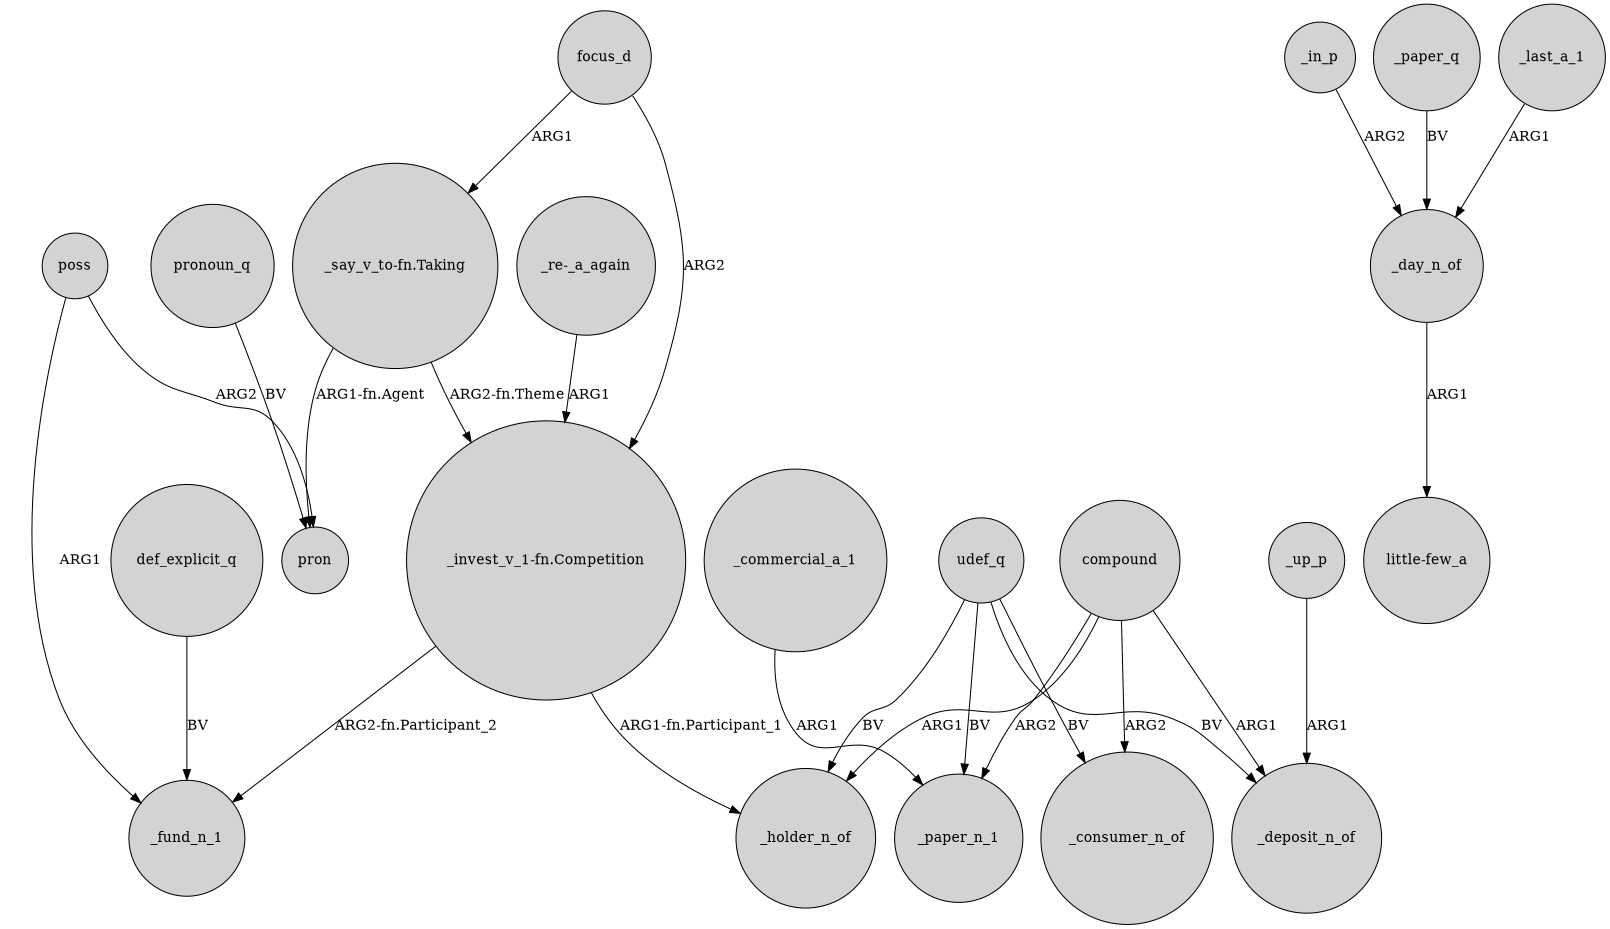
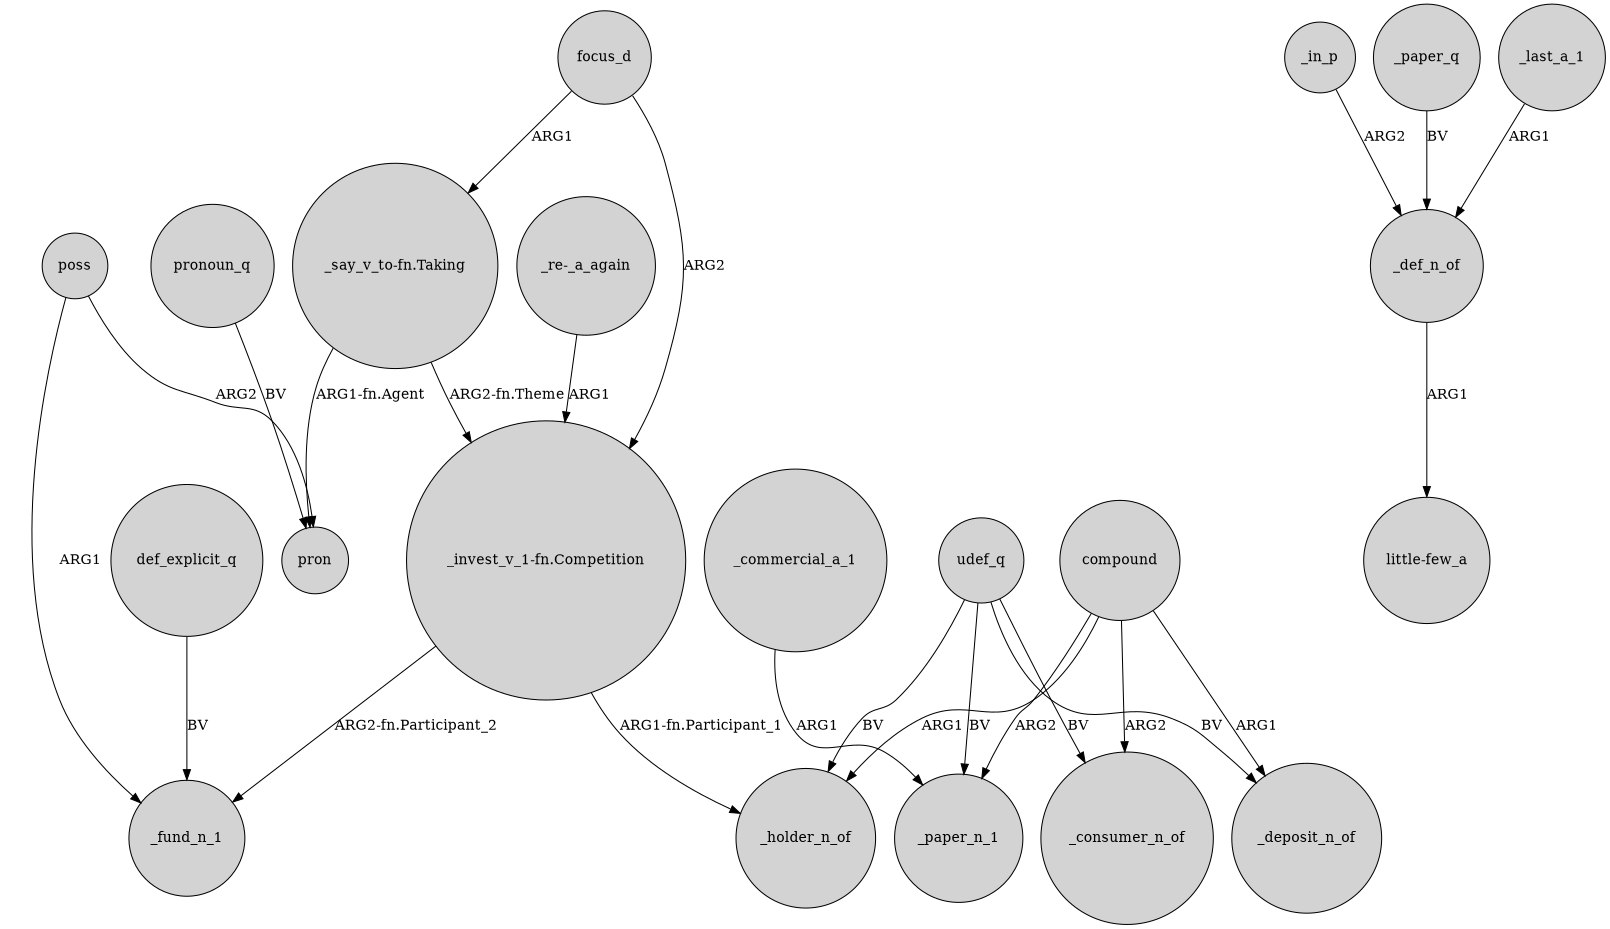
  digraph {
    node [shape=circle style=filled]
    compound
    _holder_n_of
    _paper_n_1
    _consumer_n_of
    _deposit_n_of
    def_explicit_q
    _fund_n_1
    _in_p
-   _day_n_of
-   _up_p
+   _day_n_of [label=_def_n_of]
    "little-few_a"
    focus_d
    "_say_v_to-fn.Taking"
    "_invest_v_1-fn.Competition"
    pron
    udef_q
    poss
    pronoun_q
    "_re-_a_again"
    n20 [label=_paper_q]
    _commercial_a_1
    _last_a_1
    compound -> _holder_n_of [label=ARG1]
    compound -> _paper_n_1 [label=ARG2]
    compound -> _consumer_n_of [label=ARG2]
    compound -> _deposit_n_of [label=ARG1]
    def_explicit_q -> _fund_n_1 [label=BV]
    _in_p -> _day_n_of [label=ARG2]
    _day_n_of -> "little-few_a" [label=ARG1]
-   _up_p -> _deposit_n_of [label=ARG1]
    focus_d -> "_say_v_to-fn.Taking" [label=ARG1]
    focus_d -> "_invest_v_1-fn.Competition" [label=ARG2]
    "_say_v_to-fn.Taking" -> "_invest_v_1-fn.Competition" [label="ARG2-fn.Theme"]
    "_say_v_to-fn.Taking" -> pron [label="ARG1-fn.Agent"]
    "_invest_v_1-fn.Competition" -> _holder_n_of [label="ARG1-fn.Participant_1"]
    "_invest_v_1-fn.Competition" -> _fund_n_1 [label="ARG2-fn.Participant_2"]
    udef_q -> _holder_n_of [label=BV]
    udef_q -> _paper_n_1 [label=BV]
    udef_q -> _consumer_n_of [label=BV]
    udef_q -> _deposit_n_of [label=BV]
    poss -> _fund_n_1 [label=ARG1]
    poss -> pron [label=ARG2]
    pronoun_q -> pron [label=BV]
    "_re-_a_again" -> "_invest_v_1-fn.Competition" [label=ARG1]
    n20 -> _day_n_of [label=BV]
    _commercial_a_1 -> _paper_n_1 [label=ARG1]
    _last_a_1 -> _day_n_of [label=ARG1]
  }
